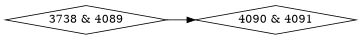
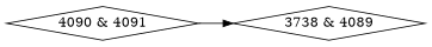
  digraph {
    rankdir=LR
    node [shape=diamond]
    n1 [label="3738 & 4089"]
    n2 [label="4090 & 4091"]
-   n1 -> n2
+   n2 -> n1
  }
